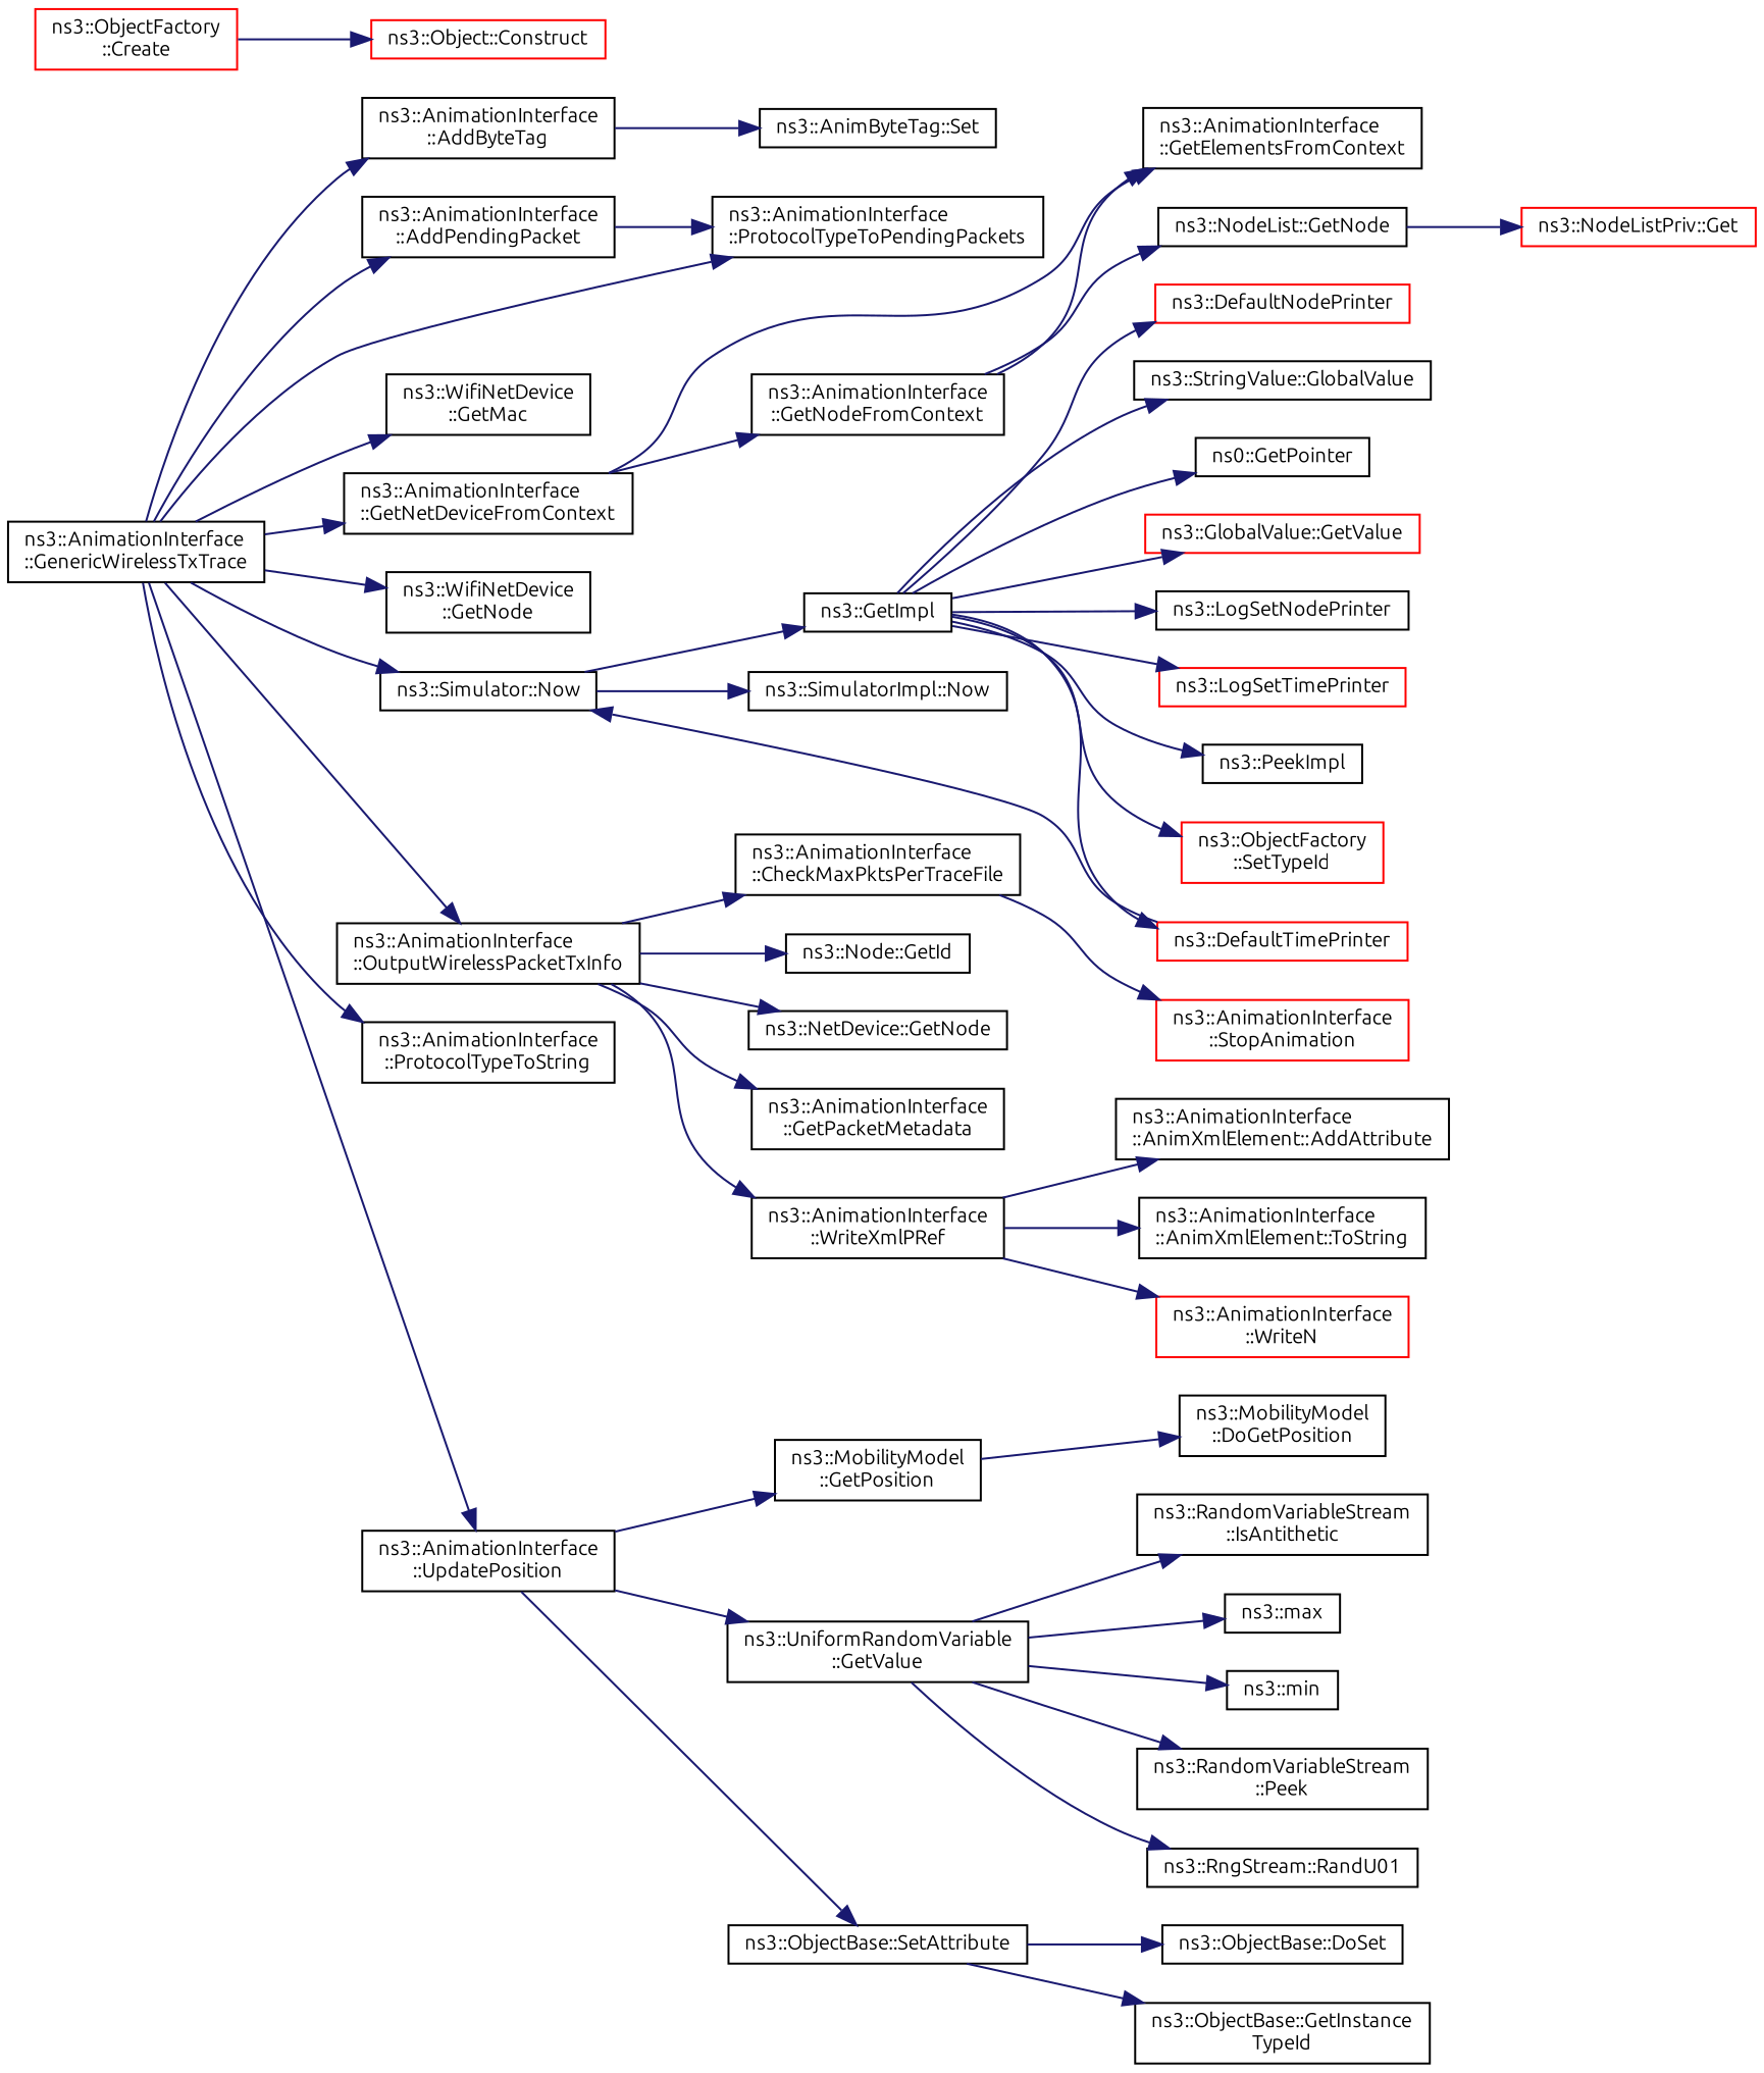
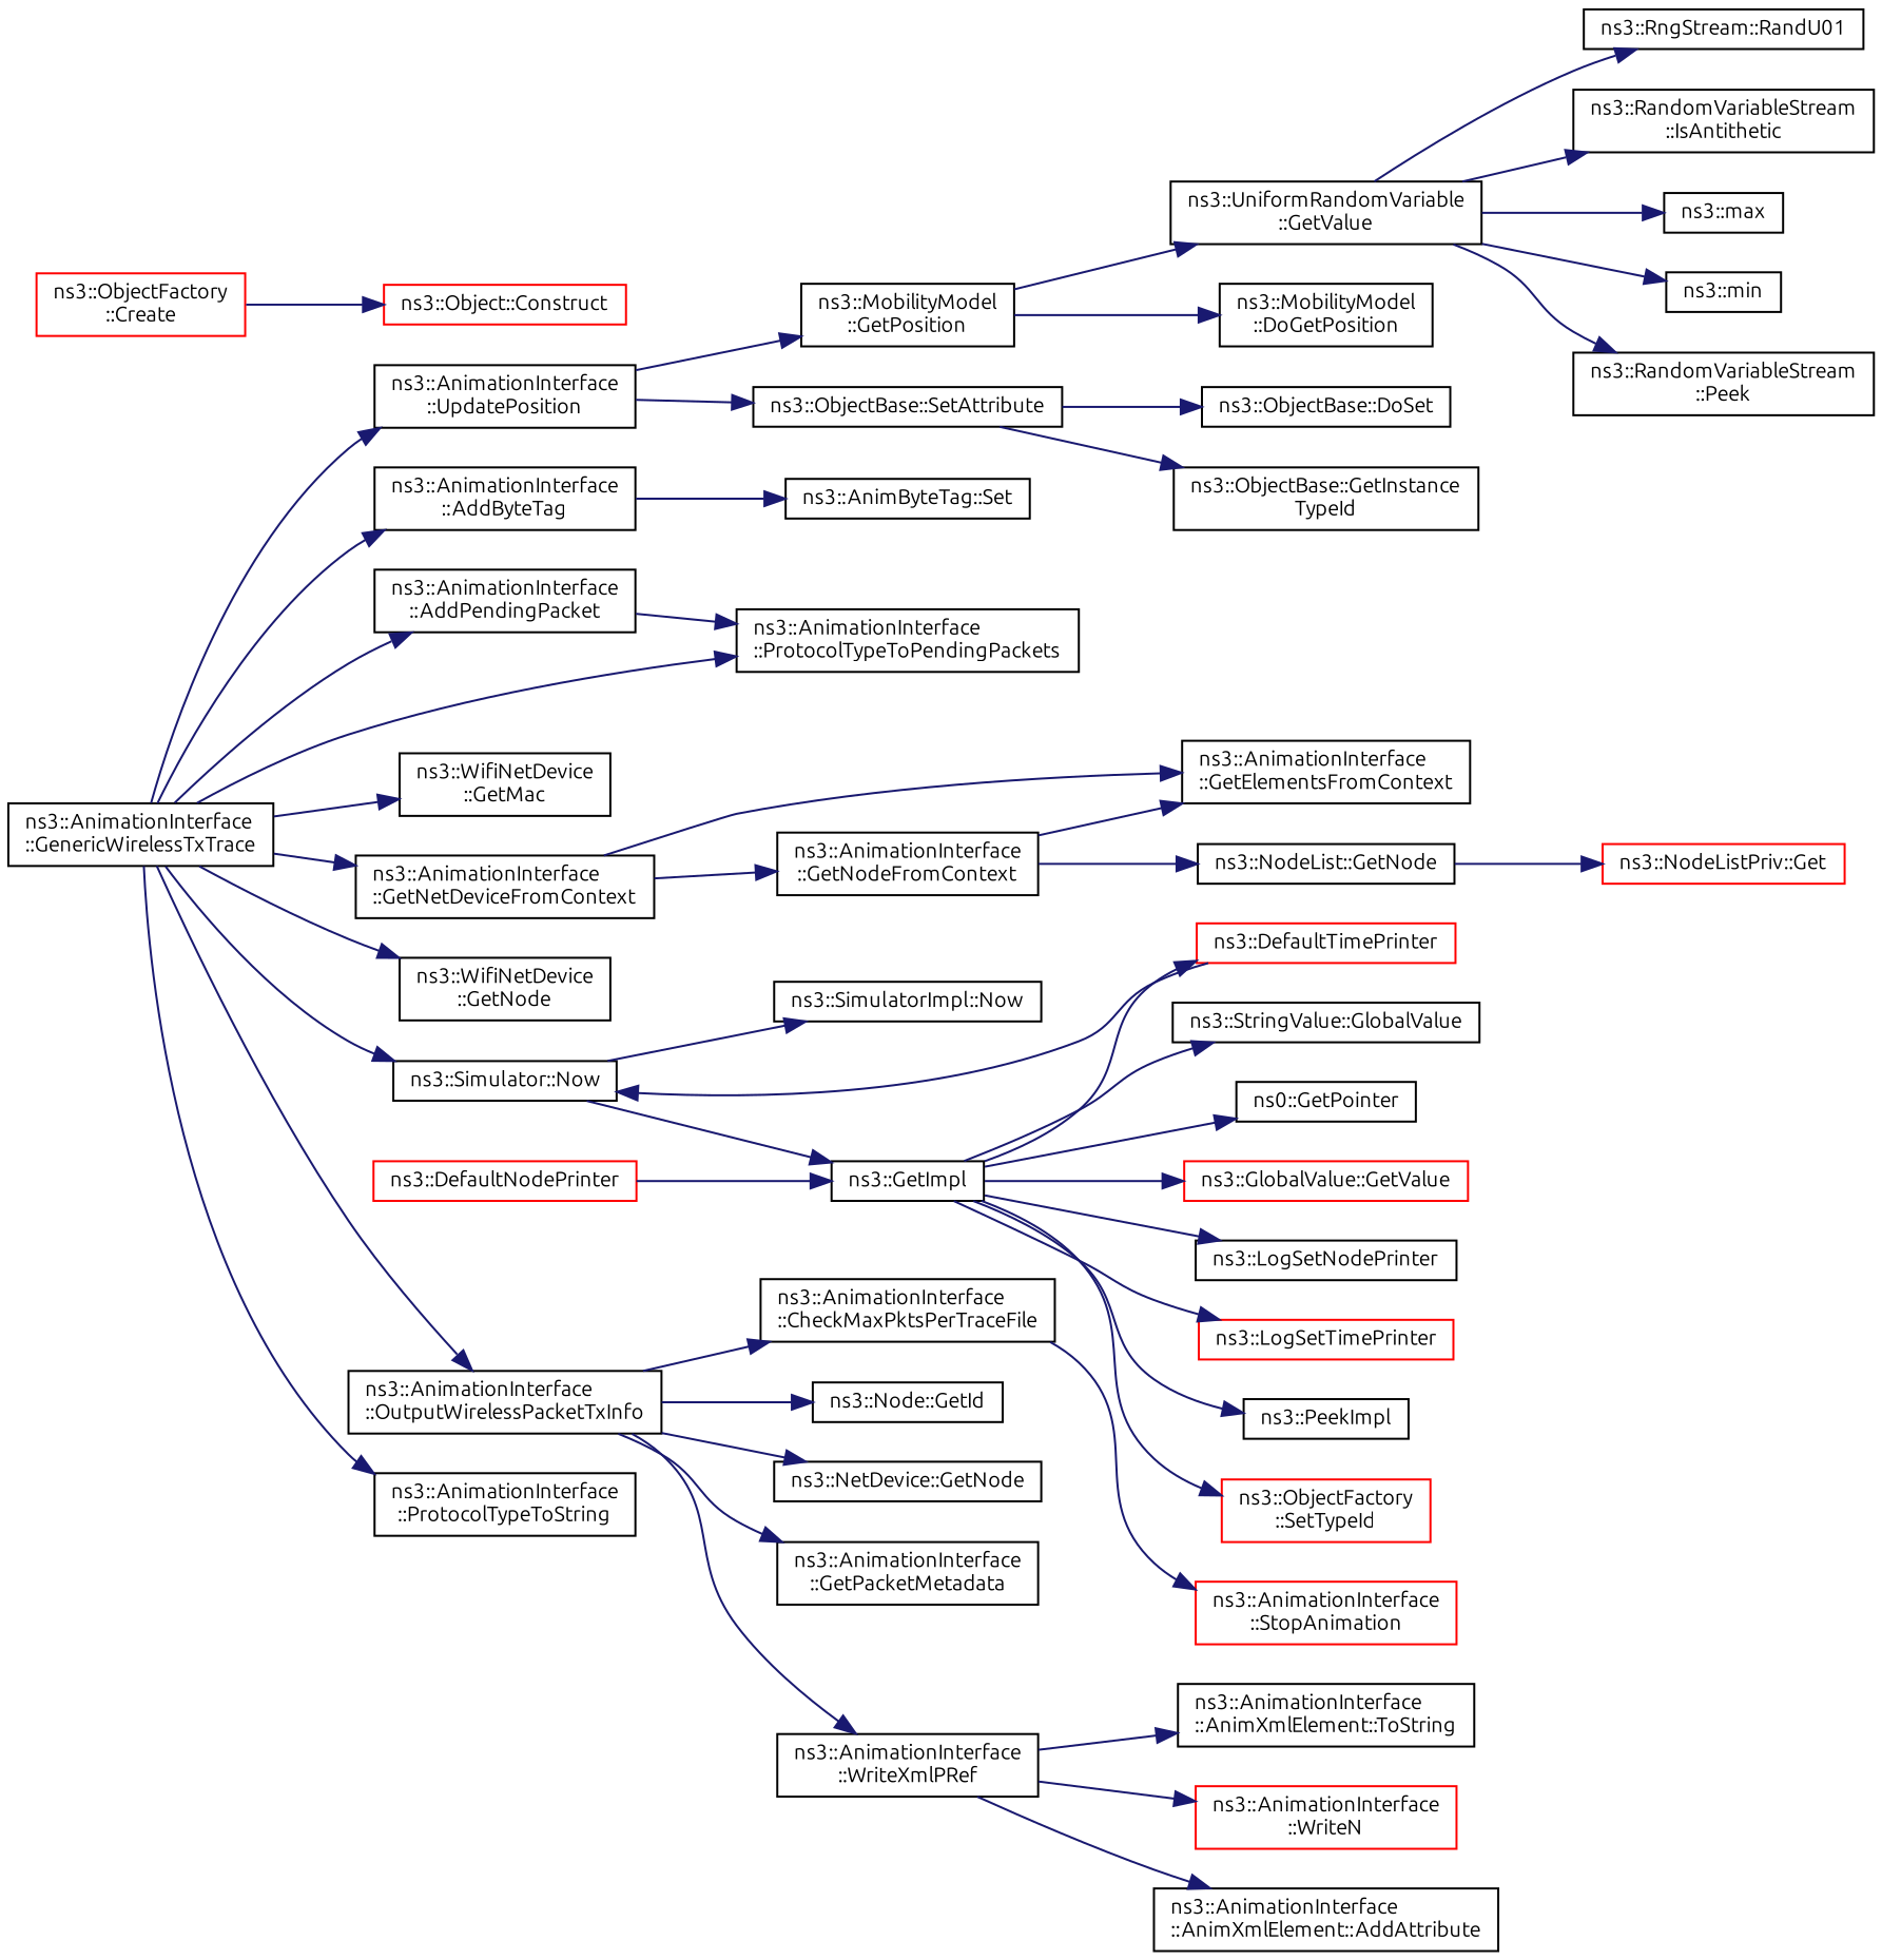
  digraph {
    fontname=Ubuntu
    rankdir=LR
    node [color=black fillcolor=white fontname=Ubuntu fontsize=10 shape=record style=filled]
    edge [color=midnightblue fontname=Ubuntu fontsize=10 labelfontname=Helvetica labelfontsize=10 style=solid]
    n1 [height=0.2 label="ns3::AnimationInterface\l::GenericWirelessTxTrace" width=0.4]
    n2 [height=0.2 label="ns3::AnimationInterface\l::AddByteTag" width=0.4]
    n3 [height=0.2 label="ns3::AnimationInterface\l::AddPendingPacket" width=0.4]
    n4 [height=0.2 label="ns3::AnimationInterface\l::ProtocolTypeToPendingPackets" width=0.4]
    n5 [height=0.2 label="ns3::WifiNetDevice\l::GetMac" width=0.4]
    n6 [height=0.2 label="ns3::AnimationInterface\l::GetNetDeviceFromContext" width=0.4]
    n7 [height=0.2 label="ns3::WifiNetDevice\l::GetNode" width=0.4]
    n8 [height=0.2 label="ns3::Simulator::Now" width=0.4]
    n9 [height=0.2 label="ns3::AnimationInterface\l::OutputWirelessPacketTxInfo" width=0.4]
    n10 [height=0.2 label="ns3::AnimationInterface\l::ProtocolTypeToString" width=0.4]
    n11 [height=0.2 label="ns3::AnimationInterface\l::UpdatePosition" width=0.4]
    n12 [height=0.2 label="ns3::AnimByteTag::Set" width=0.4]
    n13 [height=0.2 label="ns3::AnimationInterface\l::GetElementsFromContext" width=0.4]
    n14 [height=0.2 label="ns3::AnimationInterface\l::GetNodeFromContext" width=0.4]
    n15 [height=0.2 label="ns3::GetImpl" width=0.4]
    n16 [height=0.2 label="ns3::SimulatorImpl::Now" width=0.4]
    n17 [height=0.2 label="ns3::AnimationInterface\l::CheckMaxPktsPerTraceFile" width=0.4]
    n18 [height=0.2 label="ns3::Node::GetId" width=0.4]
    n19 [height=0.2 label="ns3::NetDevice::GetNode" width=0.4]
    n20 [height=0.2 label="ns3::AnimationInterface\l::GetPacketMetadata" width=0.4]
    n21 [height=0.2 label="ns3::AnimationInterface\l::WriteXmlPRef" width=0.4]
    n22 [height=0.2 label="ns3::MobilityModel\l::GetPosition" width=0.4]
    n23 [height=0.2 label="ns3::UniformRandomVariable\l::GetValue" width=0.4]
    n24 [height=0.2 label="ns3::ObjectBase::SetAttribute" width=0.4]
    n25 [height=0.2 label="ns3::NodeList::GetNode" width=0.4]
    n26 [color=red height=0.2 label="ns3::NodeListPriv::Get" width=0.4]
    n27 [color=red height=0.2 label="ns3::DefaultNodePrinter" width=0.4]
    n28 [color=red height=0.2 label="ns3::DefaultTimePrinter" width=0.4]
    n29 [height=0.2 label="ns3::StringValue::GlobalValue" width=0.4]
    n30 [height=0.2 label="ns0::GetPointer" width=0.4]
    n31 [color=red height=0.2 label="ns3::GlobalValue::GetValue" width=0.4]
    n32 [height=0.2 label="ns3::LogSetNodePrinter" width=0.4]
    n33 [color=red height=0.2 label="ns3::LogSetTimePrinter" width=0.4]
    n34 [height=0.2 label="ns3::PeekImpl" width=0.4]
    n35 [color=red height=0.2 label="ns3::ObjectFactory\l::SetTypeId" width=0.4]
    n36 [color=red height=0.2 label="ns3::ObjectFactory\l::Create" width=0.4]
    n37 [color=red height=0.2 label="ns3::Object::Construct" width=0.4]
    n38 [color=red height=0.2 label="ns3::AnimationInterface\l::StopAnimation" width=0.4]
    n39 [height=0.2 label="ns3::AnimationInterface\l::AnimXmlElement::AddAttribute" width=0.4]
    n40 [height=0.2 label="ns3::AnimationInterface\l::AnimXmlElement::ToString" width=0.4]
    n41 [color=red height=0.2 label="ns3::AnimationInterface\l::WriteN" width=0.4]
    n42 [height=0.2 label="ns3::MobilityModel\l::DoGetPosition" width=0.4]
    n43 [height=0.2 label="ns3::RandomVariableStream\l::IsAntithetic" width=0.4]
    n44 [height=0.2 label="ns3::max" width=0.4]
    n45 [height=0.2 label="ns3::min" width=0.4]
    n46 [height=0.2 label="ns3::RandomVariableStream\l::Peek" width=0.4]
    n47 [height=0.2 label="ns3::RngStream::RandU01" width=0.4]
    n48 [height=0.2 label="ns3::ObjectBase::DoSet" width=0.4]
    n49 [height=0.2 label="ns3::ObjectBase::GetInstance\lTypeId" width=0.4]
    n1 -> n2
    n1 -> n3
    n1 -> n4
    n1 -> n5
    n1 -> n6
    n1 -> n7
    n1 -> n8
    n1 -> n9
    n1 -> n10
    n1 -> n11
    n2 -> n12
    n3 -> n4
    n6 -> n13
    n6 -> n14
    n8 -> n15
    n8 -> n16
    n9 -> n17
    n9 -> n18
    n9 -> n19
    n9 -> n20
    n9 -> n21
    n11 -> n22
-   n11 -> n23
+   n22 -> n23
    n11 -> n24
    n14 -> n13
    n14 -> n25
-   n15 -> n27
+   n27 -> n15
    n15 -> n28
    n15 -> n29
    n15 -> n30
    n15 -> n31
    n15 -> n32
    n15 -> n33
    n15 -> n34
    n15 -> n35
    n17 -> n38
    n21 -> n39
    n21 -> n40
    n21 -> n41
    n22 -> n42
    n23 -> n43
    n23 -> n44
    n23 -> n45
    n23 -> n46
    n23 -> n47
    n24 -> n48
    n24 -> n49
    n25 -> n26
    n28 -> n8
    n36 -> n37
  }
